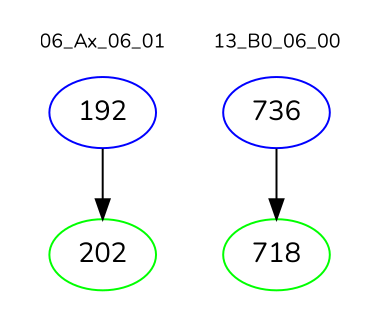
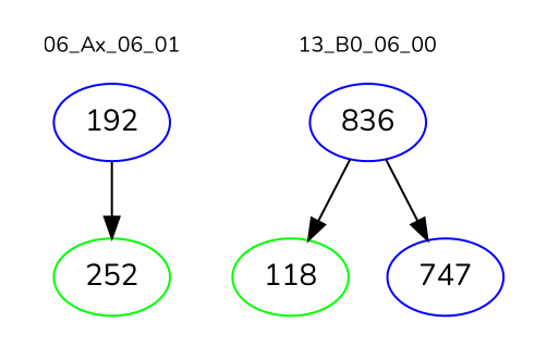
  digraph {
    fontname=Nunito
    node [color=blue fontname=Nunito]
    edge [color=black fontname=Nunito]
    n1 [label=192]
-   n2 [color=green label=202]
-   n3 [label=736]
-   n4 [color=green label=718]
+   n2 [color=green label=252]
+   n3 [label=836]
+   n4 [color=green label=118]
+   n5 [label=747]
    subgraph cluster_1 {
      color=white
      fontsize=10
      label="06_Ax_06_01"
      n1
      n2
    }
    subgraph cluster_2 {
      color=white
      fontsize=10
      label="13_B0_06_00"
      n3
      n4
+     n5
    }
    n1 -> n2
    n3 -> n4
+   n3 -> n5
  }
